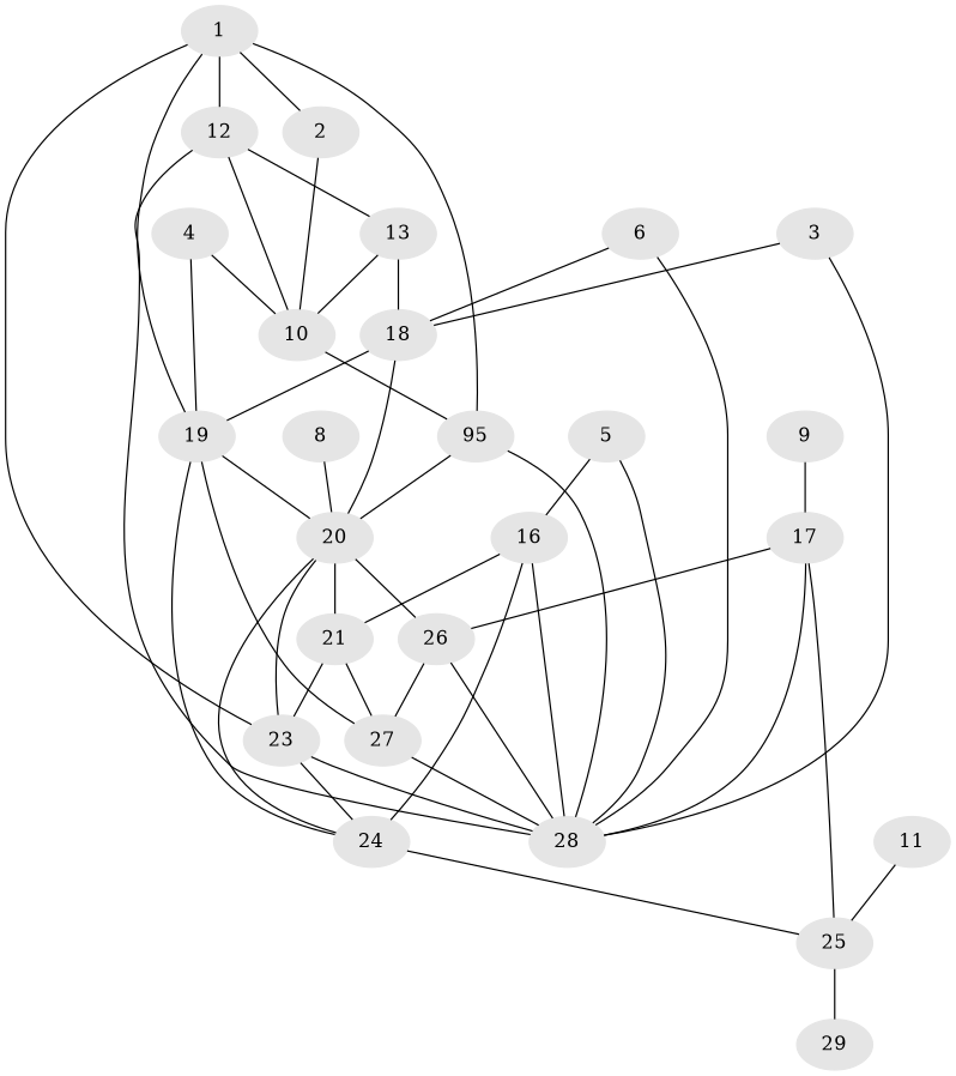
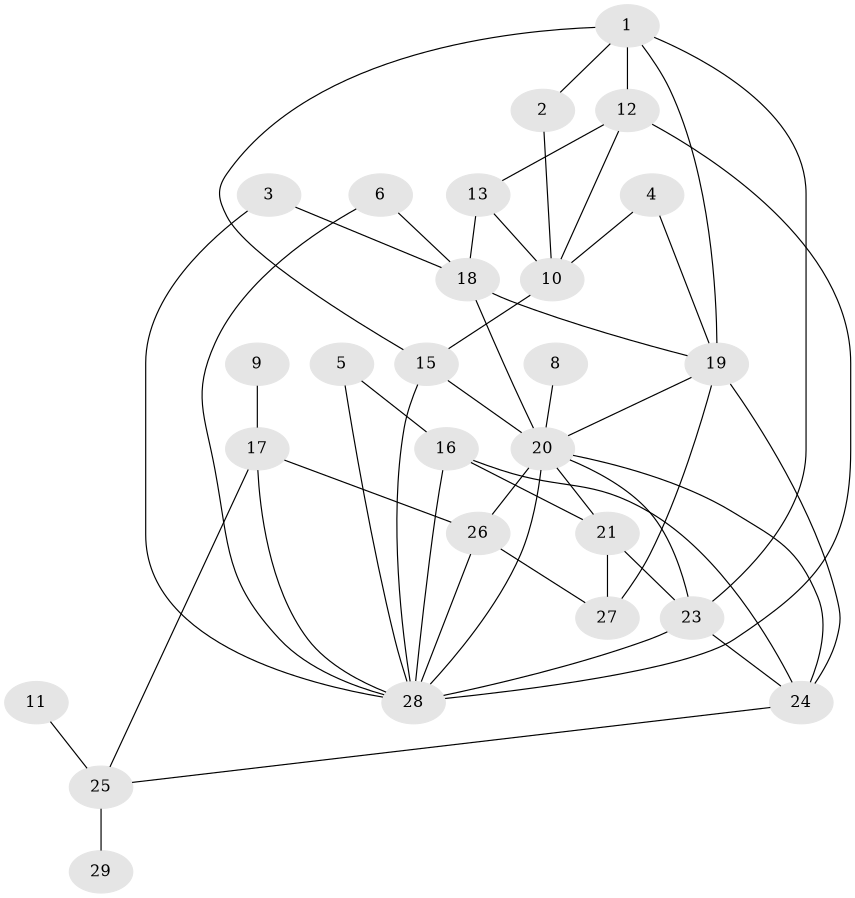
  graph {
    node [color=gray90 style=filled]
    edge [weight=1.0]
    1
    2
    12
-   15 [label=95]
+   15
    19
    23
    n7 [label=10]
    28
    13
    20
    18
    24
    27
    3
    4
    5
    16
    21
    6
    8
    26
    9
    17
    25
    11
    29
    1 -- 2
    1 -- 12
    1 -- 15
    1 -- 19
    1 -- 23
    2 -- n7
    12 -- n7
    12 -- 28
    12 -- 13
    15 -- 28
    15 -- 20 [weight=2.0]
    19 -- 20
    19 -- 24
    19 -- 27
    23 -- 28
    23 -- 24
    n7 -- 15
    13 -- n7
    13 -- 18
    20 -- 23
    20 -- 24
    20 -- 21
    20 -- 26 [weight=2.0]
    18 -- 19
    18 -- 20
    24 -- 25
-   27 -- 28 [weight=3.0]
+   20 -- 28 [weight=3.0]
    3 -- 28
    3 -- 18
    4 -- 19
    4 -- n7
    5 -- 28
    5 -- 16
    16 -- 28 [weight=2.0]
    16 -- 24 [weight=2.0]
    16 -- 21
    21 -- 23
    21 -- 27
    6 -- 28
    6 -- 18
    8 -- 20 [weight=2.0]
    26 -- 28
    26 -- 27
    9 -- 17
    17 -- 28
    17 -- 26
    17 -- 25
    25 -- 29
    11 -- 25
  }
